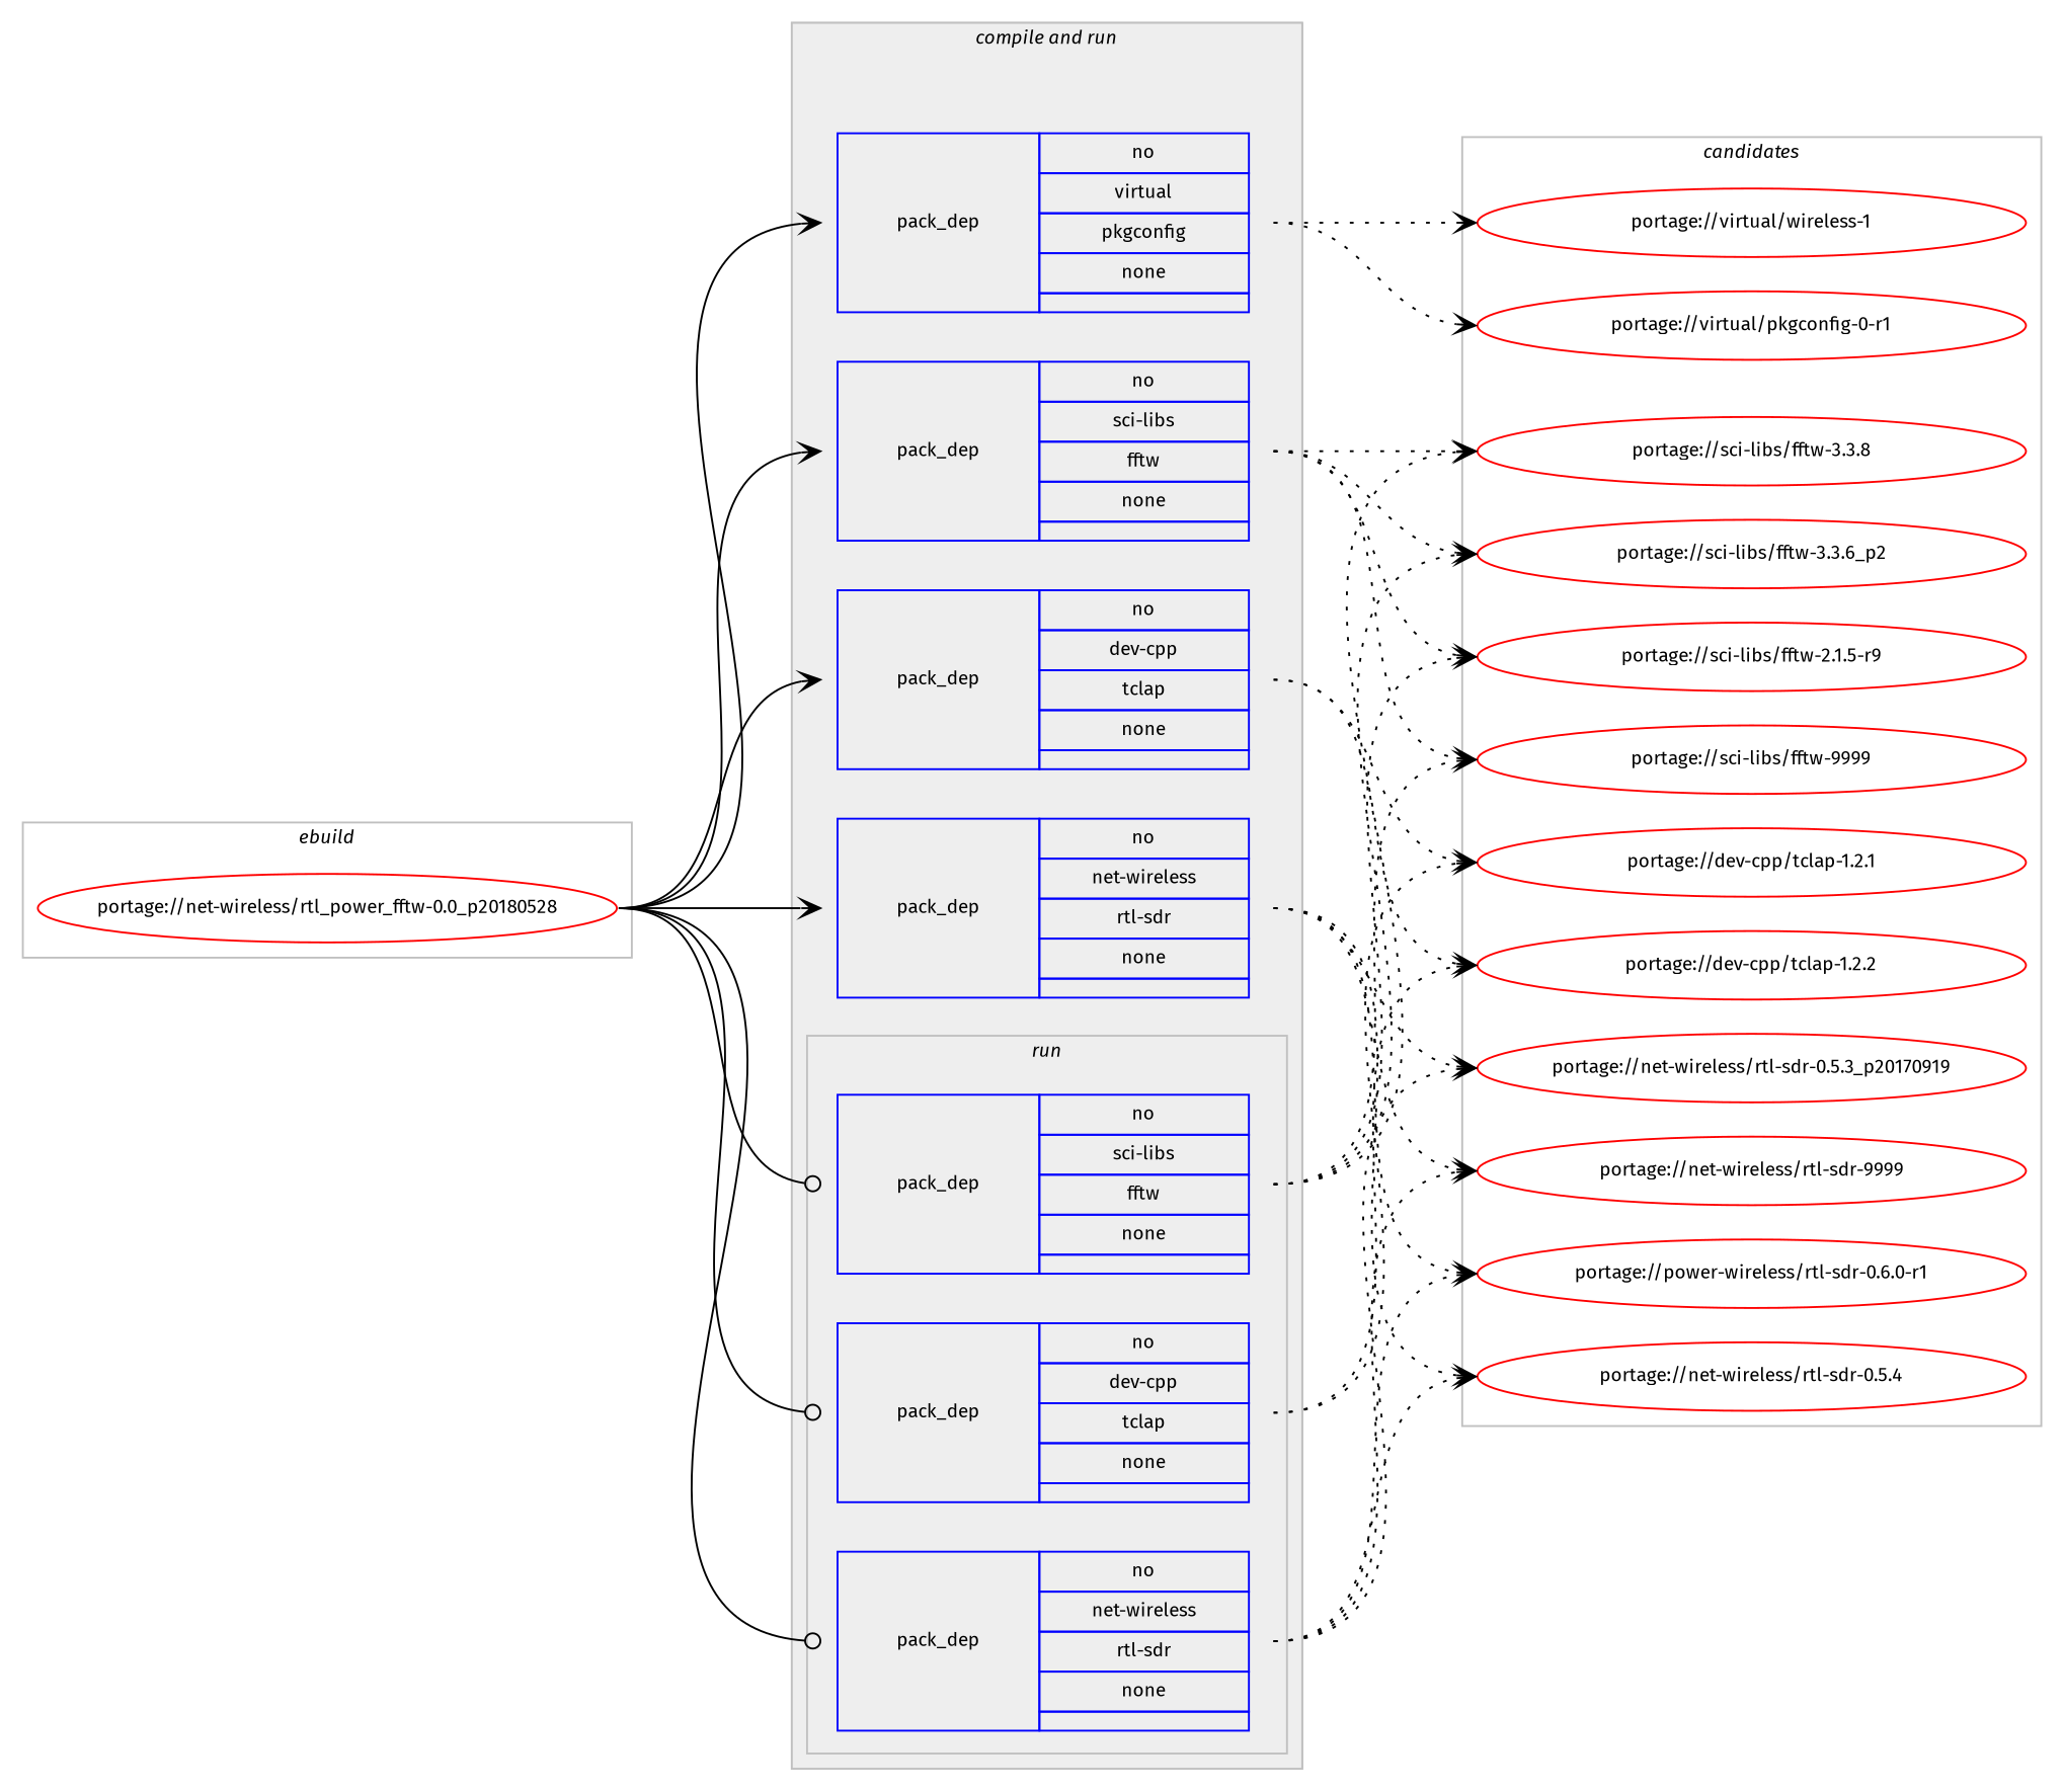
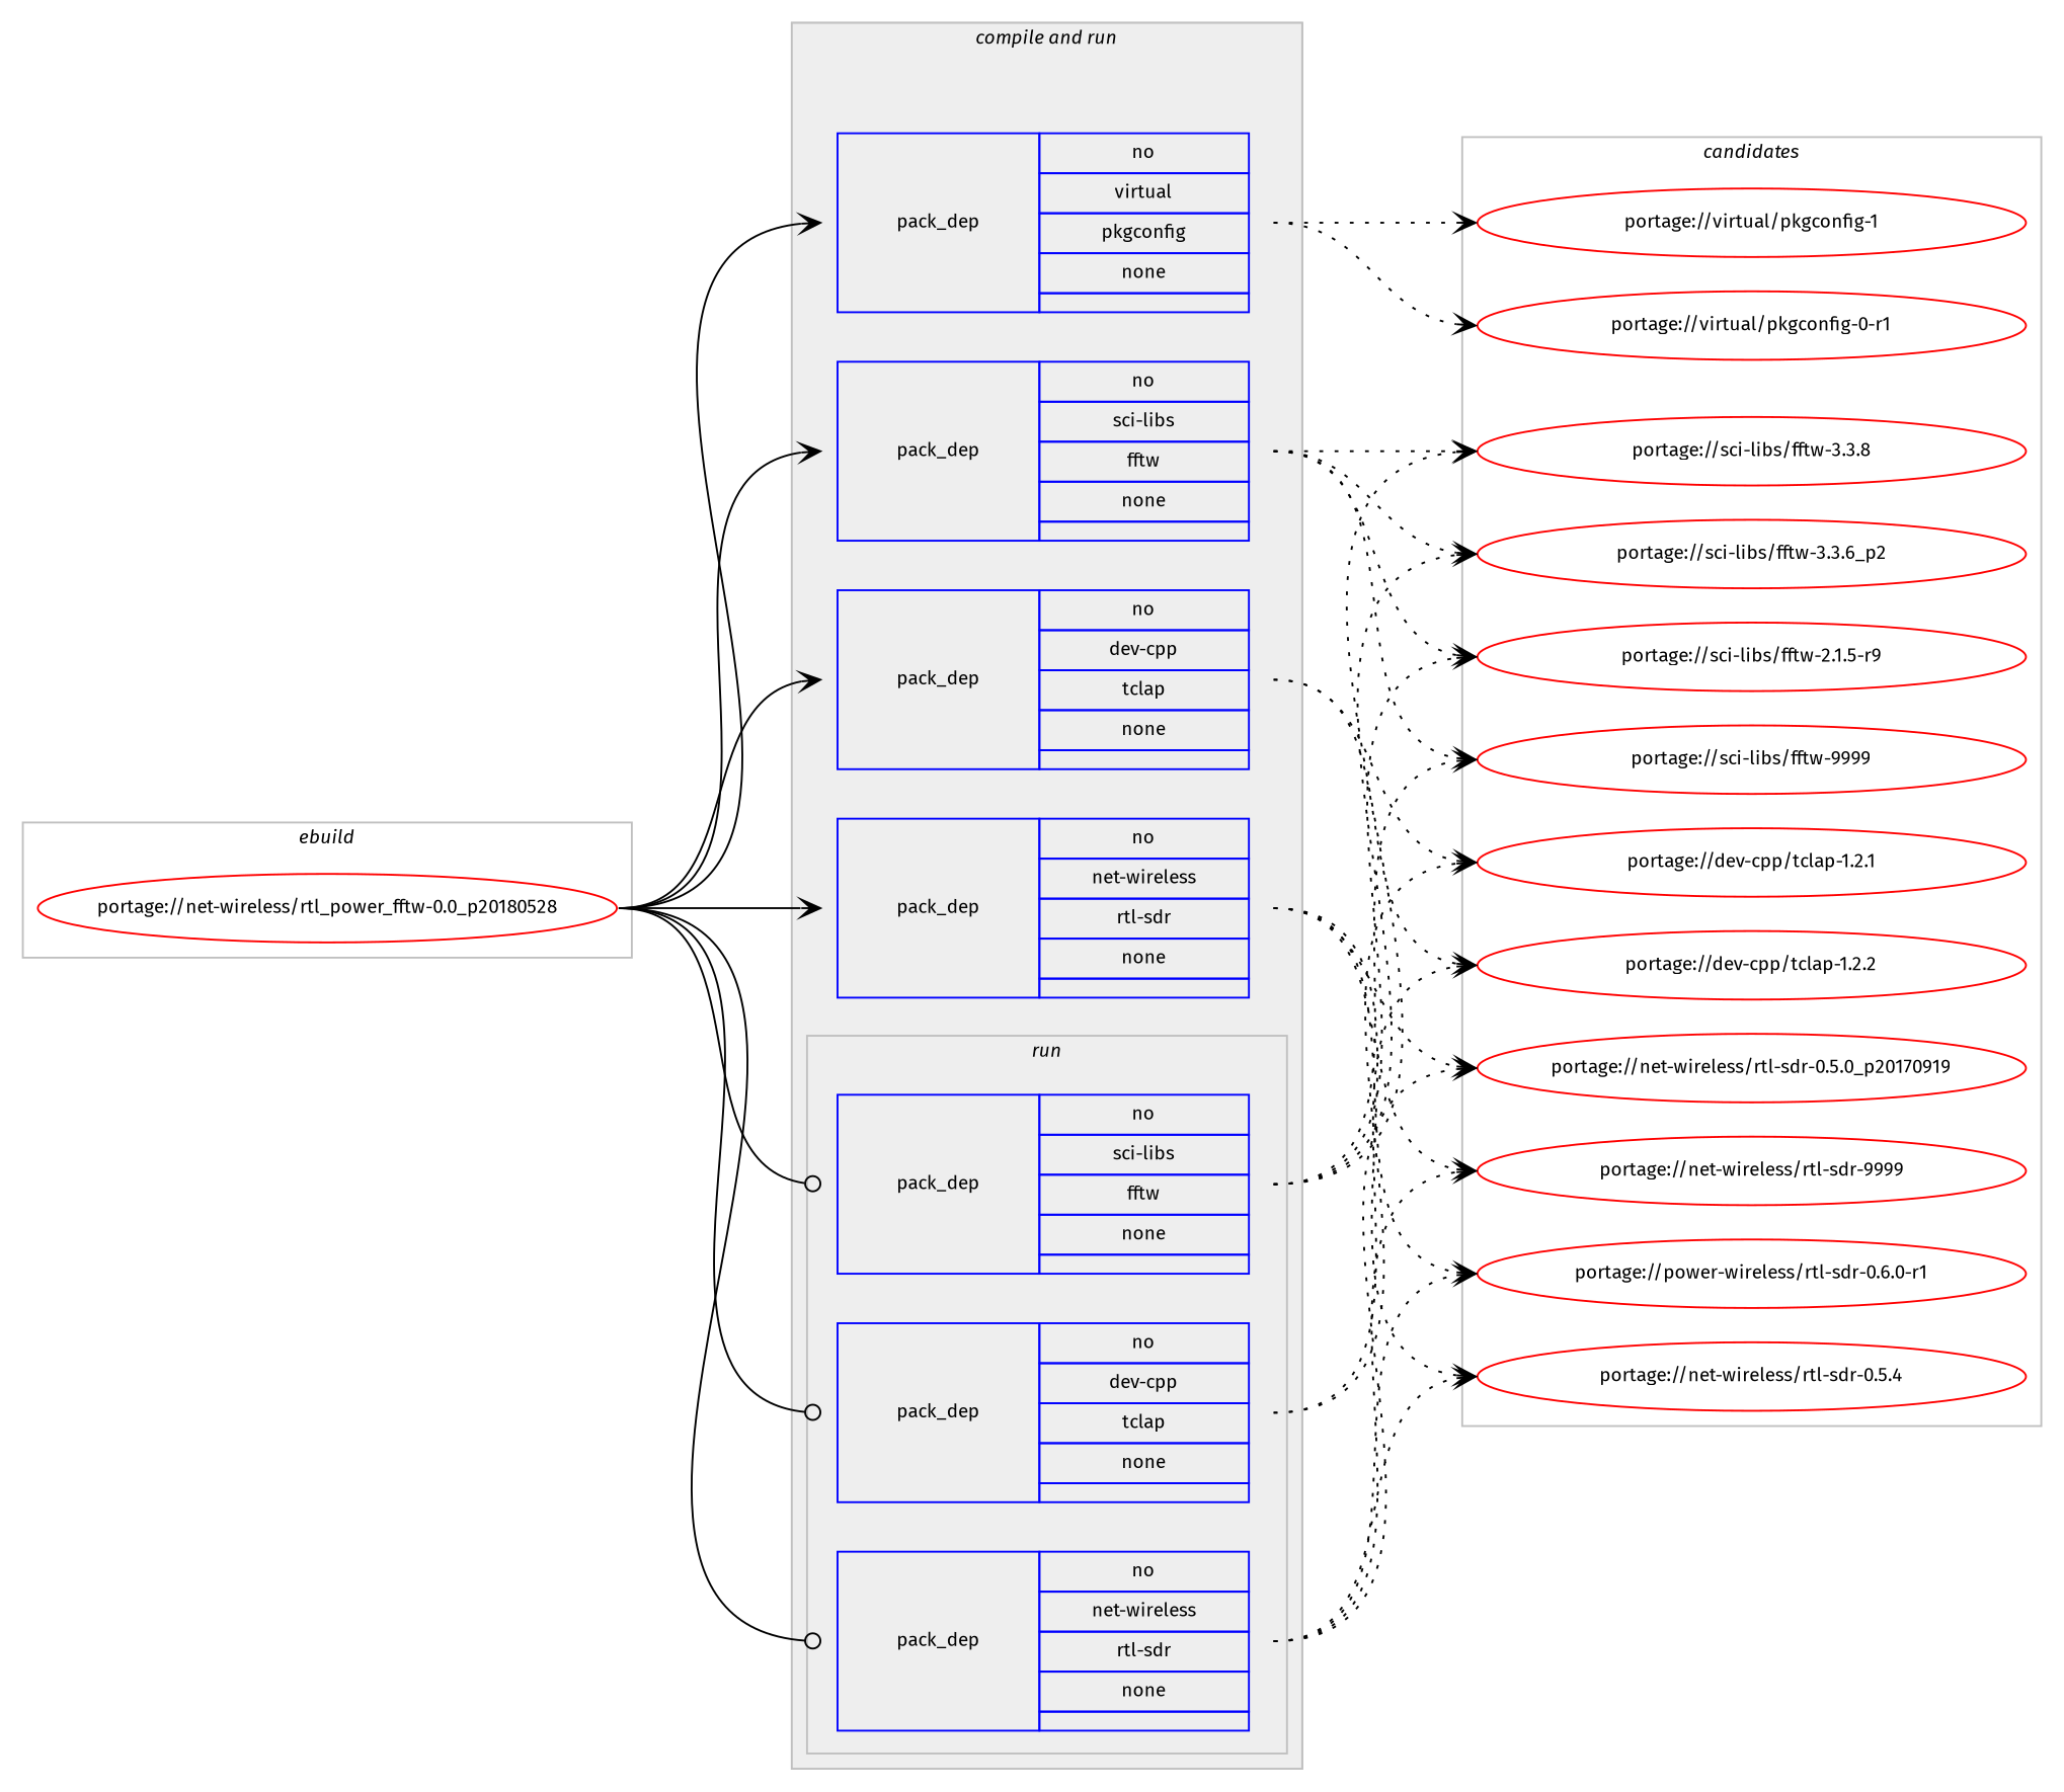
  digraph {
    compound=true
    concentrate=true
    fontname="Fira Sans"
    fontsize=10
    newrank=true
    rankdir=LR
    ranksep=1.5
    node [color=red fontname="Fira Sans" fontsize=10]
    edge [arrowhead=vee fontname="Fira Sans" headport=w style=dotted tailport=e weight=100]
    n1 [label="portage://net-wireless/rtl_power_fftw-0.0_p20180528" width=4]
    n2 [color=blue label=<<TABLE BORDER="0" CELLBORDER="1" CELLSPACING="0" CELLPADDING="4" WIDTH="220"><TR><TD ROWSPAN="6" CELLPADDING="30">pack_dep</TD></TR><TR><TD WIDTH="110">no</TD></TR><TR><TD>dev-cpp</TD></TR><TR><TD>tclap</TD></TR><TR><TD>none</TD></TR><TR><TD></TD></TR></TABLE>> shape=none]
    n3 [color=blue label=<<TABLE BORDER="0" CELLBORDER="1" CELLSPACING="0" CELLPADDING="4" WIDTH="220"><TR><TD ROWSPAN="6" CELLPADDING="30">pack_dep</TD></TR><TR><TD WIDTH="110">no</TD></TR><TR><TD>net-wireless</TD></TR><TR><TD>rtl-sdr</TD></TR><TR><TD>none</TD></TR><TR><TD></TD></TR></TABLE>> shape=none]
    n4 [color=blue label=<<TABLE BORDER="0" CELLBORDER="1" CELLSPACING="0" CELLPADDING="4" WIDTH="220"><TR><TD ROWSPAN="6" CELLPADDING="30">pack_dep</TD></TR><TR><TD WIDTH="110">no</TD></TR><TR><TD>sci-libs</TD></TR><TR><TD>fftw</TD></TR><TR><TD>none</TD></TR><TR><TD></TD></TR></TABLE>> shape=none]
    n5 [color=blue label=<<TABLE BORDER="0" CELLBORDER="1" CELLSPACING="0" CELLPADDING="4" WIDTH="220"><TR><TD ROWSPAN="6" CELLPADDING="30">pack_dep</TD></TR><TR><TD WIDTH="110">no</TD></TR><TR><TD>virtual</TD></TR><TR><TD>pkgconfig</TD></TR><TR><TD>none</TD></TR><TR><TD></TD></TR></TABLE>> shape=none]
    n6 [color=blue label=<<TABLE BORDER="0" CELLBORDER="1" CELLSPACING="0" CELLPADDING="4" WIDTH="220"><TR><TD ROWSPAN="6" CELLPADDING="30">pack_dep</TD></TR><TR><TD WIDTH="110">no</TD></TR><TR><TD>dev-cpp</TD></TR><TR><TD>tclap</TD></TR><TR><TD>none</TD></TR><TR><TD></TD></TR></TABLE>> shape=none]
    n7 [color=blue label=<<TABLE BORDER="0" CELLBORDER="1" CELLSPACING="0" CELLPADDING="4" WIDTH="220"><TR><TD ROWSPAN="6" CELLPADDING="30">pack_dep</TD></TR><TR><TD WIDTH="110">no</TD></TR><TR><TD>net-wireless</TD></TR><TR><TD>rtl-sdr</TD></TR><TR><TD>none</TD></TR><TR><TD></TD></TR></TABLE>> shape=none]
    n8 [color=blue label=<<TABLE BORDER="0" CELLBORDER="1" CELLSPACING="0" CELLPADDING="4" WIDTH="220"><TR><TD ROWSPAN="6" CELLPADDING="30">pack_dep</TD></TR><TR><TD WIDTH="110">no</TD></TR><TR><TD>sci-libs</TD></TR><TR><TD>fftw</TD></TR><TR><TD>none</TD></TR><TR><TD></TD></TR></TABLE>> shape=none]
    n9 [label="portage://dev-cpp/tclap-1.2.2" width=4]
    n10 [label="portage://dev-cpp/tclap-1.2.1" width=4]
    n11 [label="portage://net-wireless/rtl-sdr-9999" width=4]
    n12 [label="portage://power-wireless/rtl-sdr-0.6.0-r1" width=4]
    n13 [label="portage://net-wireless/rtl-sdr-0.5.4" width=4]
-   n14 [label="portage://net-wireless/rtl-sdr-0.5.3_p20170919" width=4]
+   n14 [label="portage://net-wireless/rtl-sdr-0.5.0_p20170919" width=4]
    n15 [label="portage://sci-libs/fftw-9999" width=4]
    n16 [label="portage://sci-libs/fftw-3.3.8" width=4]
    n17 [label="portage://sci-libs/fftw-3.3.6_p2" width=4]
    n18 [label="portage://sci-libs/fftw-2.1.5-r9" width=4]
-   n19 [label="portage://virtual/wireless-1" width=4]
+   n19 [label="portage://virtual/pkgconfig-1" width=4]
    n20 [label="portage://virtual/pkgconfig-0-r1" width=4]
    subgraph cluster_1 {
      color=gray
      label=<<i>ebuild</i>>
      rank=same
      n1
    }
    subgraph cluster_2 {
      color=gray
      label=<<i>dependencies</i>>
      subgraph cluster_3 {
        color=gray
        fillcolor="#eeeeee"
        label=<<i>compile</i>>
        style=filled
        subgraph sub_4 {
          color=gray
          fillcolor="#eeeeee"
          label=<<i>compile</i>>
          style=filled
          n2
        }
        subgraph sub_5 {
          color=gray
          fillcolor="#eeeeee"
          label=<<i>compile</i>>
          style=filled
          n3
        }
        subgraph sub_6 {
          color=gray
          fillcolor="#eeeeee"
          label=<<i>compile</i>>
          style=filled
          n4
        }
        subgraph sub_7 {
          color=gray
          fillcolor="#eeeeee"
          label=<<i>compile</i>>
          style=filled
          n5
        }
      }
      subgraph cluster_8 {
        color=gray
        fillcolor="#eeeeee"
        label=<<i>compile and run</i>>
        style=filled
      }
      subgraph cluster_9 {
        color=gray
        fillcolor="#eeeeee"
        label=<<i>run</i>>
        style=filled
        subgraph sub_10 {
          color=gray
          fillcolor="#eeeeee"
          label=<<i>run</i>>
          style=filled
          n6
        }
        subgraph sub_11 {
          color=gray
          fillcolor="#eeeeee"
          label=<<i>run</i>>
          style=filled
          n7
        }
        subgraph sub_12 {
          color=gray
          fillcolor="#eeeeee"
          label=<<i>run</i>>
          style=filled
          n8
        }
      }
    }
    subgraph cluster_13 {
      color=gray
      label=<<i>candidates</i>>
      rank=same
      subgraph sub_14 {
        color=black
        label=<<i>candidates</i>>
        nodesep=1
        rank=same
        n9
        n10
      }
      subgraph sub_15 {
        color=black
        label=<<i>candidates</i>>
        nodesep=1
        rank=same
        n11
        n12
        n13
        n14
      }
      subgraph sub_16 {
        color=black
        label=<<i>candidates</i>>
        nodesep=1
        rank=same
        n15
        n16
        n17
        n18
      }
      subgraph sub_17 {
        color=black
        label=<<i>candidates</i>>
        nodesep=1
        rank=same
        n19
        n20
      }
      subgraph sub_18 {
        color=black
        label=<<i>candidates</i>>
        nodesep=1
        rank=same
        n9
        n10
      }
      subgraph sub_19 {
        color=black
        label=<<i>candidates</i>>
        nodesep=1
        rank=same
        n11
        n12
        n13
        n14
      }
      subgraph sub_20 {
        color=black
        label=<<i>candidates</i>>
        nodesep=1
        rank=same
        n15
        n16
        n17
        n18
      }
    }
    n1 -> n2 [style=solid weight=20]
    n1 -> n3 [style=solid weight=20]
    n1 -> n4 [style=solid weight=20]
    n1 -> n5 [style=solid weight=20]
    n1 -> n6 [arrowhead=odot style=solid weight=20]
    n1 -> n7 [arrowhead=odot style=solid weight=20]
    n1 -> n8 [arrowhead=odot style=solid weight=20]
    n2 -> n9
    n2 -> n10
    n3 -> n11
    n3 -> n12
    n3 -> n13
    n3 -> n14
    n4 -> n15
    n4 -> n16
    n4 -> n17
    n4 -> n18
    n5 -> n19
    n5 -> n20
    n6 -> n9
    n6 -> n10
    n7 -> n11
    n7 -> n12
    n7 -> n13
    n7 -> n14
    n8 -> n15
    n8 -> n16
    n8 -> n17
    n8 -> n18
  }
